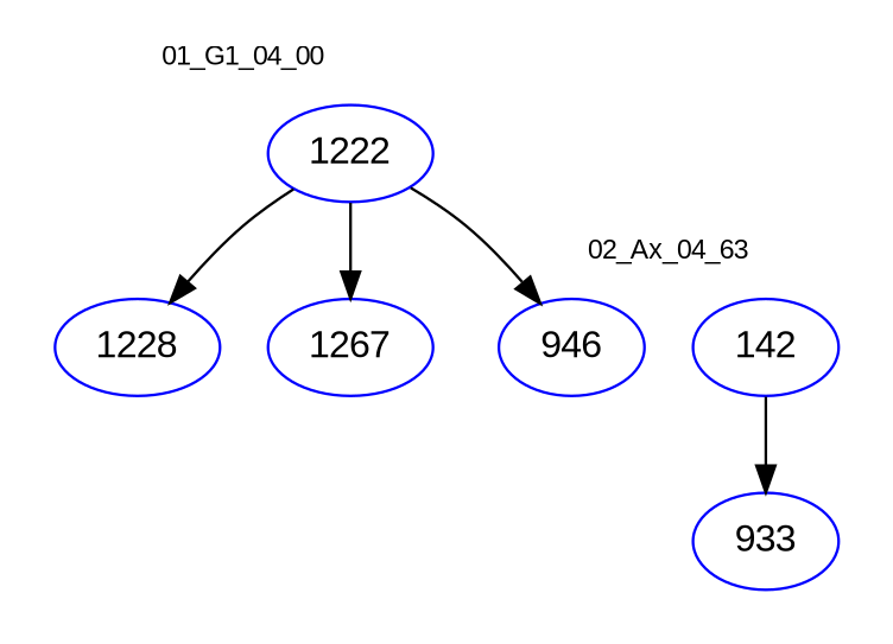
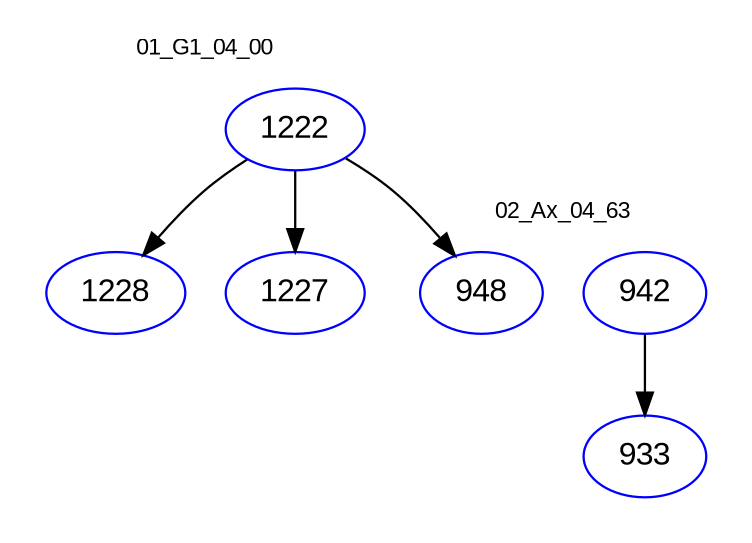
  digraph {
    fontname="Liberation Sans"
    node [color=blue fontname="Liberation Sans"]
    edge [color=black fontname="Liberation Sans"]
-   n1 [label=142]
+   n1 [label=942]
    n2 [label=933]
-   n3 [label=946]
+   n3 [label=948]
    n4 [label=1222]
    n5 [label=1228]
-   n6 [label=1267]
+   n6 [label=1227]
    subgraph cluster_1 {
      color=white
      fontsize=10
      label="02_Ax_04_63"
      n1
      n2
      n3
    }
    subgraph cluster_2 {
      color=white
      fontsize=10
      label="01_G1_04_00"
      n4
      n5
      n6
    }
    n1 -> n2
    n4 -> n3
    n4 -> n5
    n4 -> n6
  }
